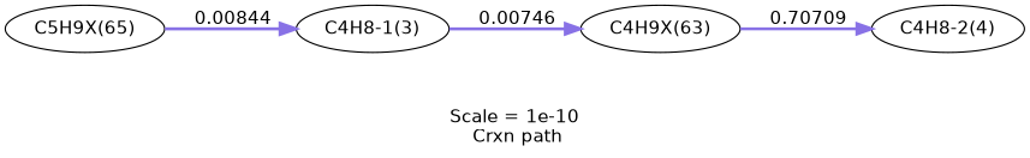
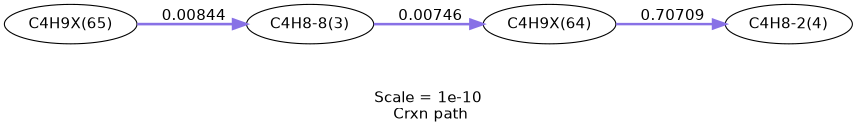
  digraph {
    fontname=Helvetica
    label="Scale = 1e-10\l Crxn path"
    rankdir=LR
    node [fontname=Helvetica]
    edge [color="0.7, 0.507, 0.9" fontname=Helvetica]
-   n1 [label="C5H9X(65)"]
-   n2 [label="C4H8-1(3)"]
-   n3 [label="C4H9X(63)"]
+   n1 [label="C4H9X(65)"]
+   n2 [label="C4H8-8(3)"]
+   n3 [label="C4H9X(64)"]
    n4 [label="C4H8-2(4)"]
    n1 -> n2 [arrowsize=1.2 color="0.7, 0.508, 0.9" label=" 0.00844" style="setlinewidth(2.39)"]
    n2 -> n3 [arrowsize=1.15 label=" 0.00746" style="setlinewidth(2.3)"]
    n3 -> n4 [arrowsize=1.13 label=" 0.70709" style="setlinewidth(2.26)"]
  }
